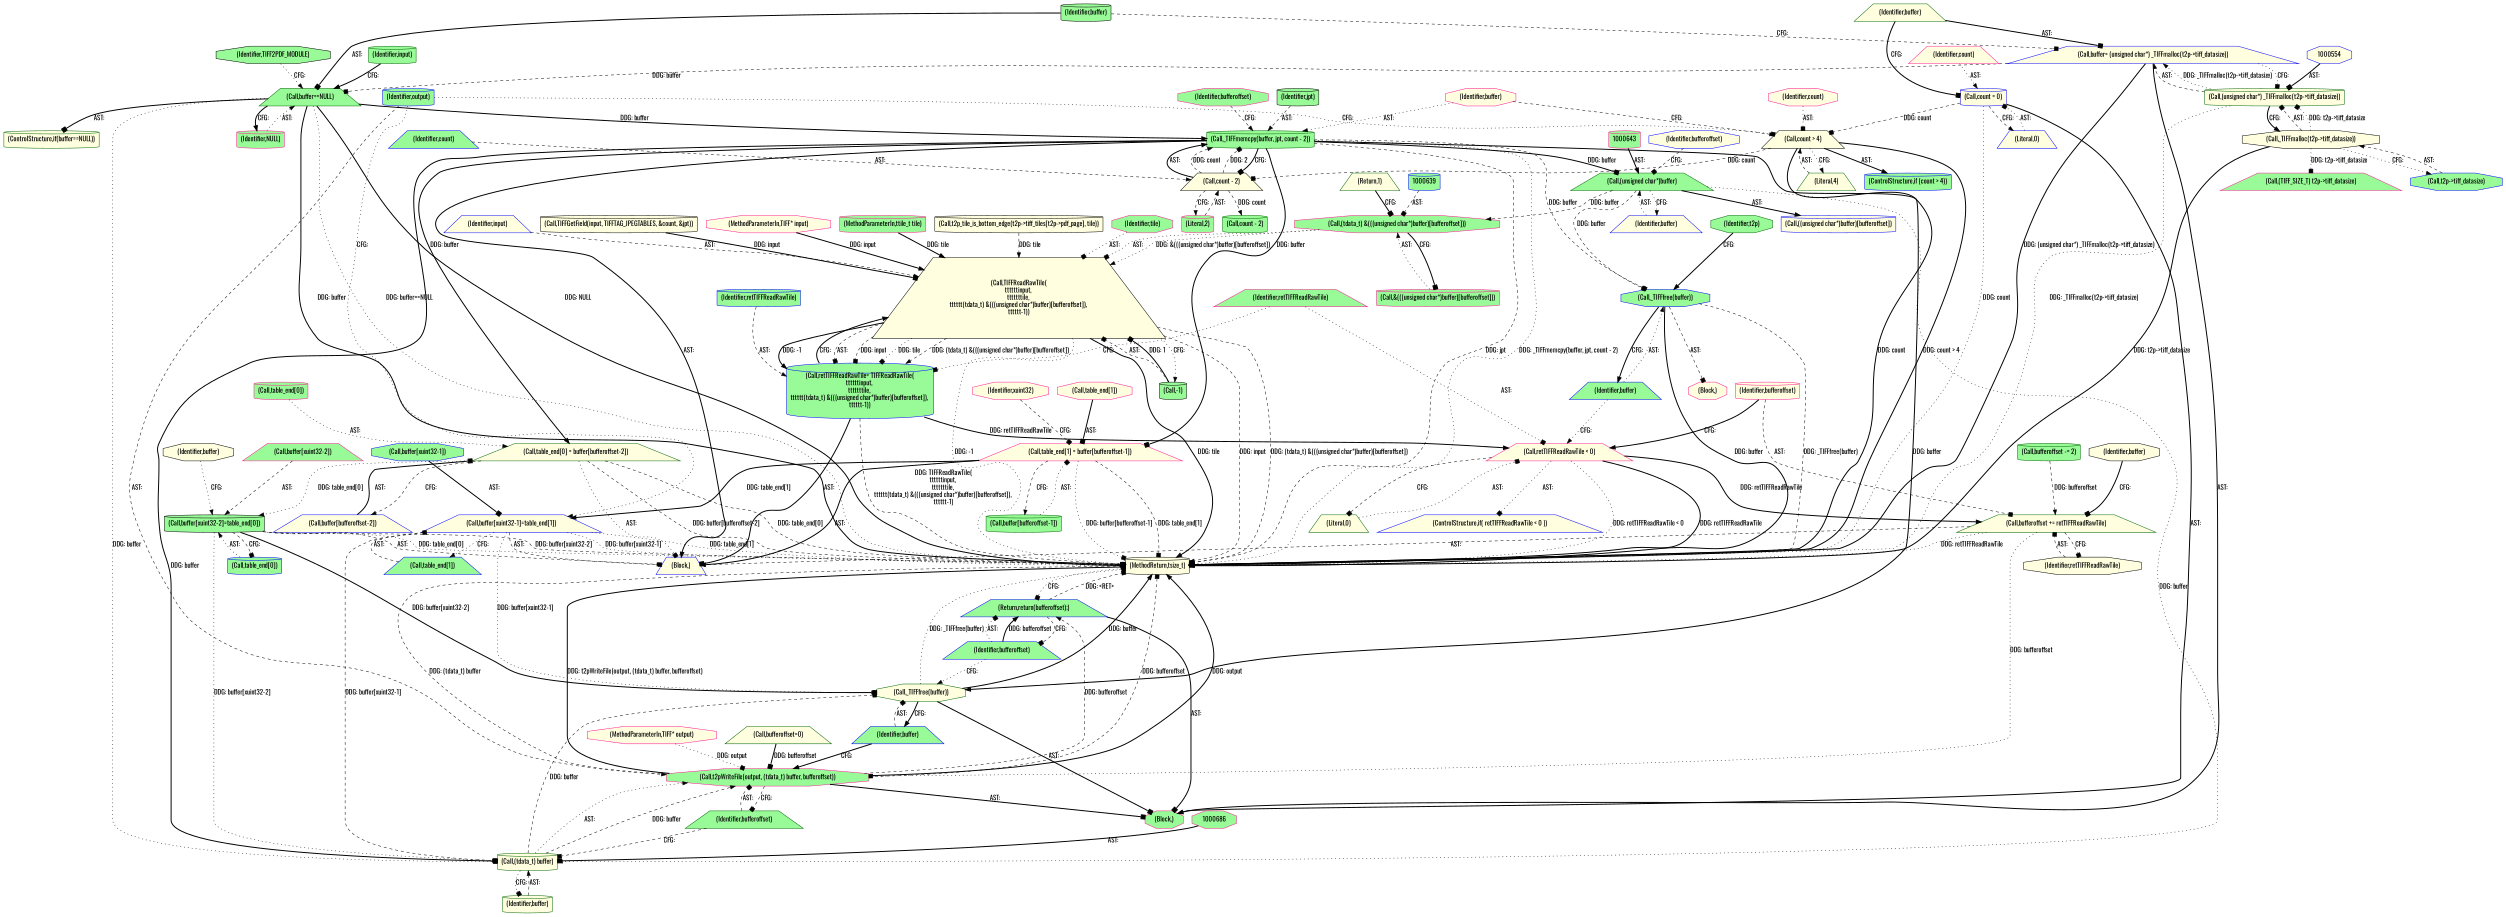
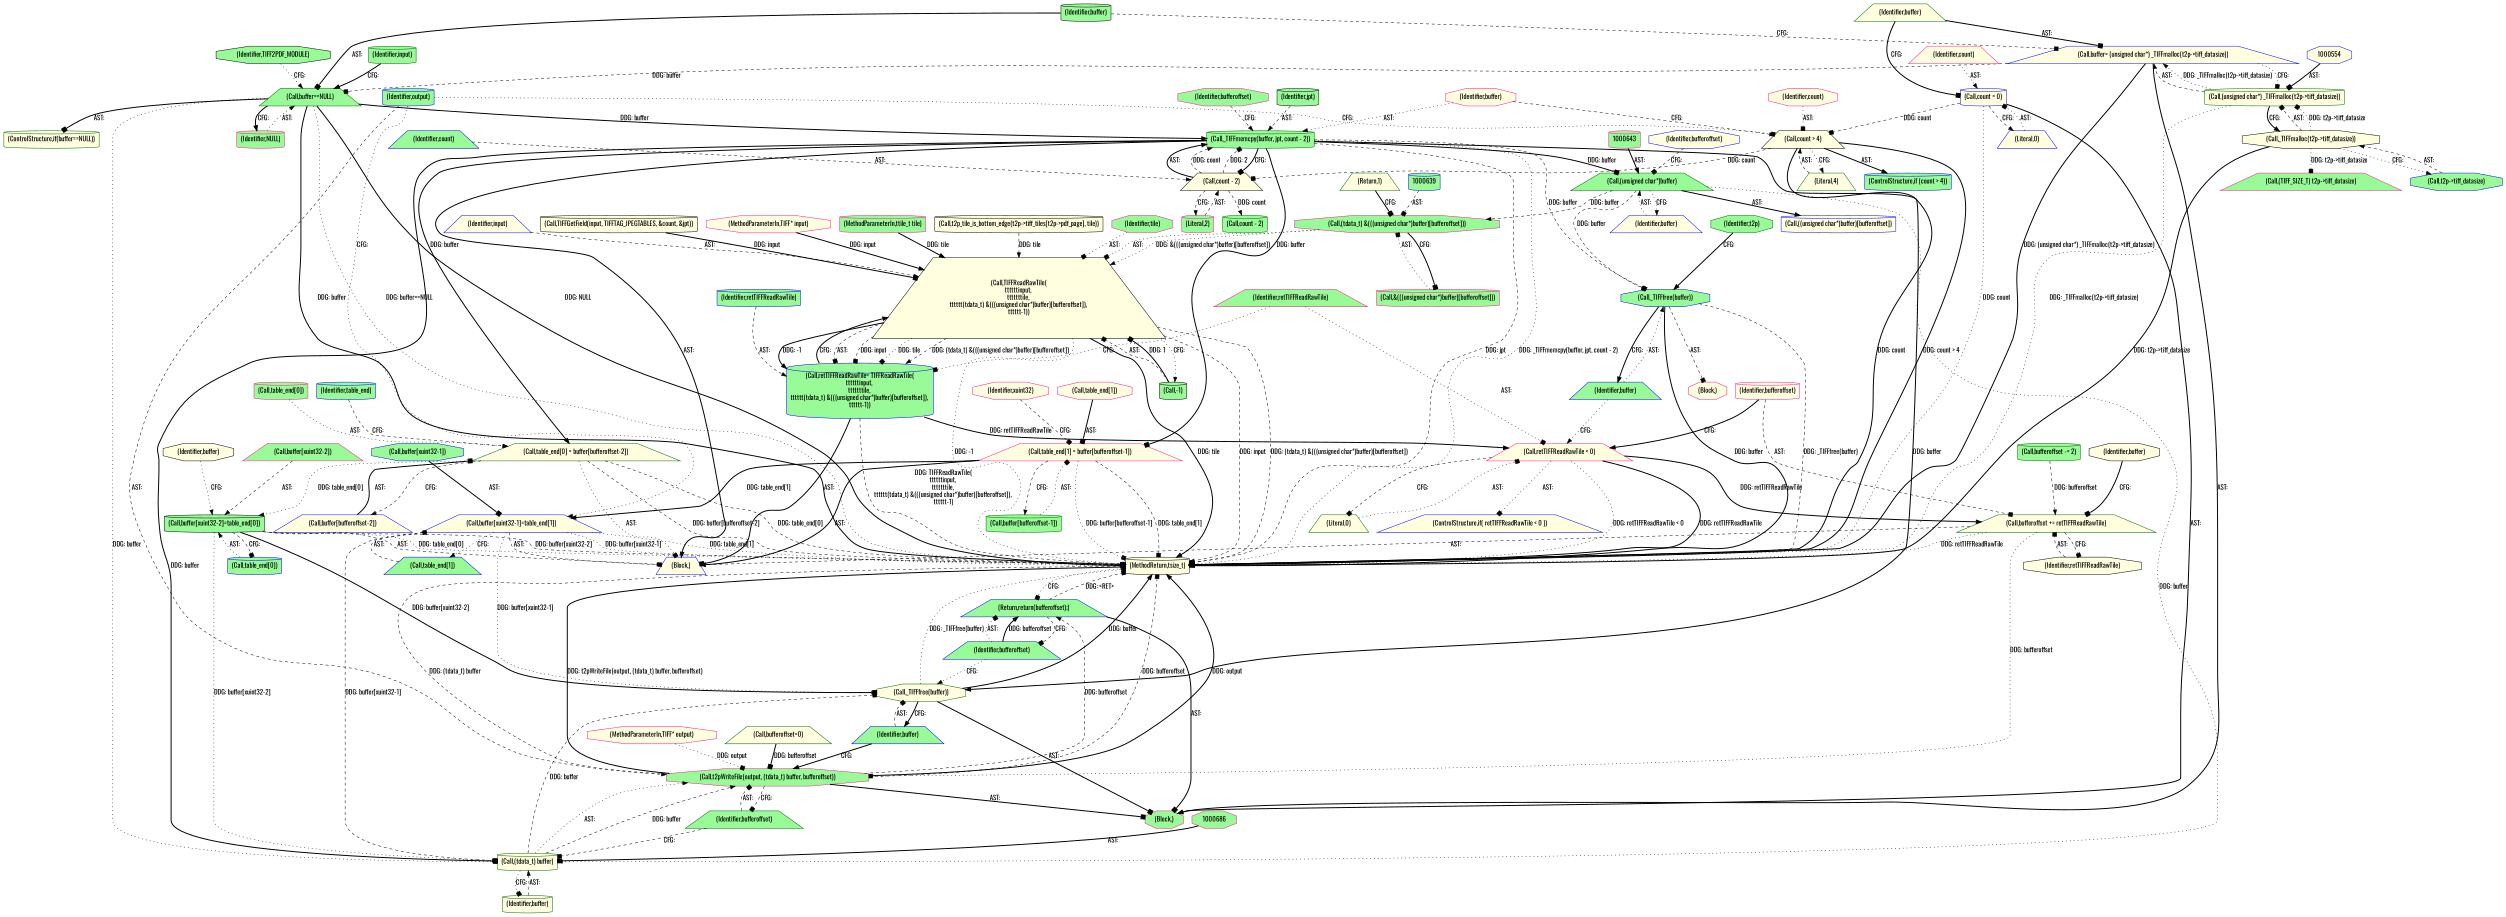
  digraph {
    fontname=Oswald
    node [color=blue fillcolor=palegreen fontname=Oswald shape=trapezium style=filled]
    edge [arrowhead=normal fontname=Oswald style=dashed]
    n1 [color=darkgreen label="(Call,_TIFFmemcpy(buffer, jpt, count - 2))" shape=cylinder]
    n2 [color=black fillcolor=lightyellow label="(Call,count - 2)"]
    n3 [color=darkgreen fillcolor=lightyellow label="(Call,table_end[0] = buffer[bufferoffset-2])"]
    n4 [color=darkgreen fillcolor=lightyellow label="(Call,(tdata_t) buffer)" shape=cylinder]
    n5 [color=darkgreen fillcolor=lightyellow label="(Call,_TIFFfree(buffer))" shape=octagon]
    n6 [color=deeppink fillcolor=lightyellow label="(Call,table_end[1] = buffer[bufferoffset-1])"]
    n7 [color=darkgreen label="(Call,(unsigned char*)buffer)"]
    n8 [label="(Call,_TIFFfree(buffer))" shape=octagon]
    n9 [color=black fillcolor=lightyellow label="(MethodReturn,tsize_t)" shape=cylinder]
    n10 [fillcolor=lightyellow label="(Block,)"]
    n11 [color=deeppink label="(Literal,2)" shape=cylinder]
    n12 [color=darkgreen label="(Call,count - 2)" shape=cylinder]
    n13 [color=black label="(Call,buffer[xuint32-2]=table_end[0])" shape=cylinder]
    n14 [fillcolor=lightyellow label="(Call,buffer[bufferoffset-2])"]
    n15 [color=deeppink label="(Call,t2pWriteFile(output, (tdata_t) buffer, bufferoffset))" shape=octagon]
    n16 [color=darkgreen fillcolor=lightyellow label="(Identifier,buffer)" shape=cylinder]
    n17 [color=deeppink label="(Block,)" shape=octagon]
    n18 [label="(Identifier,buffer)"]
    n19 [fillcolor=lightyellow label="(Call,buffer[xuint32-1]=table_end[1])"]
    n20 [color=darkgreen label="(Call,buffer[bufferoffset-1])" shape=cylinder]
    n21 [color=deeppink label="(Call,(tdata_t) &(((unsigned char*)buffer)[bufferoffset]))" shape=octagon]
    n22 [fillcolor=lightyellow label="(Call,((unsigned char*)buffer)[bufferoffset])" shape=cylinder]
    n23 [fillcolor=lightyellow label="(Identifier,buffer)"]
    n24 [label="(Identifier,buffer)"]
    n25 [color=deeppink fillcolor=lightyellow label="(Block,)" shape=octagon]
    n26 [label="(Return,return(bufferoffset);)"]
    n27 [color=darkgreen label="(Call,buffer==NULL)"]
    n28 [color=deeppink label="(Identifier,NULL)" shape=cylinder]
    n29 [color=darkgreen fillcolor=lightyellow label="(ControlStructure,if(buffer==NULL))" shape=cylinder]
    n30 [fillcolor=lightyellow label="(Call,buffer= (unsigned char*) _TIFFmalloc(t2p->tiff_datasize))"]
    n31 [color=darkgreen fillcolor=lightyellow label="(Call,(unsigned char*) _TIFFmalloc(t2p->tiff_datasize))" shape=cylinder]
    n32 [color=black fillcolor=lightyellow label="(Call,_TIFFmalloc(t2p->tiff_datasize))" shape=octagon]
    n33 [color=deeppink label="(Call,(TIFF_SIZE_T) t2p->tiff_datasize)"]
    n34 [label="(Call,t2p->tiff_datasize)" shape=octagon]
    n35 [color=black fillcolor=lightyellow label="(Call,count > 4)"]
    n36 [color=darkgreen fillcolor=lightyellow label="(Literal,4)"]
    n37 [label="(ControlStructure,if (count > 4))" shape=cylinder]
    n38 [fillcolor=lightyellow label="(Call,count = 0)" shape=cylinder]
    n39 [fillcolor=lightyellow label="(Literal,0)"]
    n40 [label="(Call,table_end[0])" shape=cylinder]
    n41 [color=darkgreen label="(Identifier,bufferoffset)"]
    n42 [label="(Identifier,bufferoffset)"]
    n43 [label="(Call,table_end[1])"]
    n44 [color=black fillcolor=lightyellow label="(Call,TIFFReadRawTile(\n\t\t\t\t\t\tinput, \n\t\t\t\t\t\ttile, \n\t\t\t\t\t\t(tdata_t) &(((unsigned char*)buffer)[bufferoffset]), \n\t\t\t\t\t\t-1))"]
    n45 [color=deeppink label="(Call,&(((unsigned char*)buffer)[bufferoffset]))" shape=cylinder]
    n46 [label="(Call,retTIFFReadRawTile= TIFFReadRawTile(\n\t\t\t\t\t\tinput, \n\t\t\t\t\t\ttile, \n\t\t\t\t\t\t(tdata_t) &(((unsigned char*)buffer)[bufferoffset]), \n\t\t\t\t\t\t-1))" shape=cylinder]
    n47 [color=black label="(Call,-1)" shape=cylinder]
    n48 [color=deeppink fillcolor=lightyellow label="(Call,retTIFFReadRawTile < 0)"]
    n49 [color=darkgreen fillcolor=lightyellow label="(Call,bufferoffset += retTIFFReadRawTile)"]
    n50 [fillcolor=lightyellow label="(ControlStructure,if( retTIFFReadRawTile < 0 ))"]
    n51 [color=darkgreen fillcolor=lightyellow label="(Literal,0)"]
    n52 [color=black fillcolor=lightyellow label="(Identifier,retTIFFReadRawTile)" shape=octagon]
    n53 [color=deeppink label="(Identifier,tile)" shape=octagon]
    n54 [color=black label="(Identifier,TIFF2PDF_MODULE)" shape=octagon]
    n55 [color=black fillcolor=lightyellow label="(Identifier,buffer)" shape=octagon]
    n56 [fillcolor=lightyellow label="(Identifier,input)"]
    n57 [color=deeppink fillcolor=lightyellow label="(MethodParameterIn,TIFF* output)" shape=octagon]
    n58 [color=black fillcolor=lightyellow label="(Identifier,buffer)" shape=octagon]
    n59 [color=deeppink fillcolor=lightyellow label="(Identifier,buffer)" shape=octagon]
    n60 [color=darkgreen label="(Identifier,t2p)" shape=octagon]
    n61 [label="(Identifier,retTIFFReadRawTile)" shape=cylinder]
    n62 [color=black label="(Identifier,buffer)" shape=cylinder]
    n63 [color=deeppink label="(Identifier,bufferoffset)" shape=octagon]
    n64 [color=darkgreen label="(Call,bufferoffset -= 2)" shape=cylinder]
    n65 [label="(Identifier,output)" shape=cylinder]
    n66 [color=deeppink fillcolor=lightyellow label="(Identifier,bufferoffset)" shape=cylinder]
    n67 [color=darkgreen fillcolor=lightyellow label="(Return,1)"]
    n68 [color=deeppink fillcolor=lightyellow label="(Identifier,count)" shape=octagon]
    n69 [color=black label="(Identifier,jpt)" shape=cylinder]
    n70 [color=darkgreen label="(Identifier,input)" shape=cylinder]
    n71 [label="(Identifier,count)"]
    n72 [fillcolor=lightyellow label="(Identifier,bufferoffset)" shape=octagon]
    n73 [color=black fillcolor=lightyellow label="(Call,TIFFGetField(input, TIFFTAG_JPEGTABLES, &count, &jpt))" shape=cylinder]
    n74 [color=deeppink fillcolor=lightyellow label="(Identifier,xuint32)" shape=octagon]
    n75 [color=deeppink fillcolor=lightyellow label="(MethodParameterIn,TIFF* input)" shape=octagon]
    n76 [label="(Call,buffer[xuint32-1])" shape=octagon]
    n77 [color=deeppink label="(Identifier,retTIFFReadRawTile)"]
+   n78 [label="(Identifier,table_end)" shape=cylinder]
    n79 [color=deeppink label="(MethodParameterIn,ttile_t tile)" shape=cylinder]
    n80 [color=deeppink label="(Call,table_end[0])" shape=cylinder]
    n81 [color=deeppink fillcolor=lightyellow label="(Identifier,count)"]
    n82 [color=darkgreen fillcolor=lightyellow label="(Identifier,buffer)"]
    n83 [color=deeppink fillcolor=lightyellow label="(Call,table_end[1])" shape=octagon]
    n84 [color=deeppink label="(Call,buffer[xuint32-2])"]
    n85 [color=black fillcolor=lightyellow label="(Call,t2p_tile_is_bottom_edge(t2p->tiff_tiles[t2p->pdf_page], tile))" shape=cylinder]
    n86 [color=darkgreen fillcolor=lightyellow label="(Call,bufferoffset=0)"]
    1000554 [fillcolor=lightyellow shape=octagon]
    1000686 [color=deeppink shape=octagon]
    1000643 [color=deeppink shape=cylinder]
    1000639 [shape=cylinder]
    n1 -> n2 [arrowhead=box label="CFG: " style=bold]
    n1 -> n3 [label="DDG: buffer" style=bold]
    n1 -> n4 [arrowhead=box label="DDG: buffer" style=bold]
    n1 -> n5 [label="DDG: buffer" style=bold]
    n1 -> n6 [arrowhead=box label="DDG: buffer" style=bold]
    n1 -> n7 [arrowhead=box label="DDG: buffer" style=bold]
    n1 -> n8 [arrowhead=box label="DDG: buffer"]
    n1 -> n9 [label="DDG: _TIFFmemcpy(buffer, jpt, count - 2)" style=dotted]
    n1 -> n9 [arrowhead=box label="DDG: jpt"]
    n1 -> n10 [label="AST: " style=bold]
    n2 -> n1 [label="AST: " style=bold]
    n2 -> n1 [label="DDG: count"]
    n2 -> n1 [arrowhead=box label="DDG: 2"]
    n2 -> n11 [label="CFG: "]
    n2 -> n12 [label="DDG: count"]
    n3 -> n9 [label="DDG: buffer[bufferoffset-2]"]
    n3 -> n9 [label="DDG: table_end[0]"]
    n3 -> n10 [arrowhead=box label="AST: " style=dotted]
    n3 -> n13 [label="DDG: table_end[0]" style=dotted]
    n3 -> n14 [label="CFG: "]
    n4 -> n5 [arrowhead=box label="DDG: buffer"]
    n4 -> n15 [label="AST: " style=dotted]
    n4 -> n15 [label="DDG: buffer"]
    n4 -> n16 [arrowhead=box label="CFG: " style=dotted]
    n5 -> n9 [arrowhead=box label="DDG: _TIFFfree(buffer)" style=dotted]
    n5 -> n9 [label="DDG: buffer" style=bold]
    n5 -> n17 [arrowhead=box label="AST: " style=bold]
    n5 -> n18 [label="CFG: " style=bold]
    n6 -> n9 [arrowhead=box label="DDG: buffer[bufferoffset-1]" style=dotted]
    n6 -> n9 [arrowhead=box label="DDG: table_end[1]"]
    n6 -> n10 [label="AST: " style=bold]
    n6 -> n19 [label="DDG: table_end[1]" style=bold]
    n6 -> n20 [label="CFG: "]
    n7 -> n4 [label="DDG: buffer" style=dotted]
    n7 -> n8 [arrowhead=box label="DDG: buffer"]
    n7 -> n21 [label="DDG: buffer"]
    n7 -> n22 [label="AST: " style=bold]
    n7 -> n23 [label="CFG: " style=dotted]
    n8 -> n9 [arrowhead=box label="DDG: _TIFFfree(buffer)"]
    n8 -> n9 [label="DDG: buffer" style=bold]
    n8 -> n24 [label="CFG: " style=bold]
    n8 -> n25 [arrowhead=box label="AST: "]
    n9 -> n26 [arrowhead=box label="CFG: " style=dotted]
    n11 -> n2 [label="AST: "]
    n13 -> n4 [arrowhead=box label="DDG: buffer[xuint32-2]" style=dotted]
    n13 -> n5 [arrowhead=box label="DDG: buffer[xuint32-2]" style=bold]
    n13 -> n9 [label="DDG: table_end[0]" style=dotted]
    n13 -> n9 [label="DDG: buffer[xuint32-2]"]
    n13 -> n10 [label="AST: "]
    n13 -> n40 [arrowhead=box label="CFG: "]
    n14 -> n3 [arrowhead=box label="AST: " style=bold]
    n15 -> n9 [label="DDG: output" style=bold]
    n15 -> n9 [label="DDG: (tdata_t) buffer"]
    n15 -> n9 [arrowhead=box label="DDG: t2pWriteFile(output, (tdata_t) buffer, bufferoffset)" style=bold]
    n15 -> n9 [arrowhead=box label="DDG: bufferoffset"]
    n15 -> n17 [arrowhead=box label="AST: " style=bold]
    n15 -> n26 [label="DDG: bufferoffset"]
    n15 -> n41 [arrowhead=box label="CFG: "]
    n16 -> n4 [label="AST: "]
    n18 -> n5 [arrowhead=box label="AST: "]
    n18 -> n15 [label="CFG: " style=bold]
    n19 -> n4 [label="DDG: buffer[xuint32-1]"]
    n19 -> n5 [label="DDG: buffer[xuint32-1]" style=dotted]
    n19 -> n9 [label="DDG: table_end[1]" style=dotted]
    n19 -> n9 [arrowhead=box label="DDG: buffer[xuint32-1]" style=dotted]
    n19 -> n10 [arrowhead=box label="AST: "]
    n19 -> n43 [label="CFG: " style=dotted]
    n20 -> n6 [arrowhead=box label="AST: " style=dotted]
    n21 -> n44 [arrowhead=box label="AST: " style=dotted]
    n21 -> n44 [label="DDG: &(((unsigned char*)buffer)[bufferoffset])" style=dotted]
    n21 -> n45 [arrowhead=box label="CFG: " style=bold]
    n23 -> n7 [label="AST: " style=dotted]
    n24 -> n8 [label="AST: " style=dotted]
    n24 -> n48 [label="CFG: " style=dotted]
    n26 -> n9 [arrowhead=box label="DDG: <RET>"]
    n26 -> n17 [arrowhead=box label="AST: " style=bold]
    n26 -> n42 [arrowhead=box label="CFG: "]
    n27 -> n1 [label="DDG: buffer" style=bold]
    n27 -> n4 [arrowhead=box label="DDG: buffer" style=dotted]
    n27 -> n9 [arrowhead=box label="DDG: buffer==NULL" style=dotted]
    n27 -> n9 [arrowhead=box label="DDG: NULL" style=bold]
    n27 -> n9 [label="DDG: buffer" style=bold]
    n27 -> n28 [label="CFG: " style=bold]
    n27 -> n29 [arrowhead=box label="AST: " style=bold]
    n28 -> n27 [label="AST: " style=dotted]
    n30 -> n9 [label="DDG: (unsigned char*) _TIFFmalloc(t2p->tiff_datasize)" style=bold]
    n30 -> n17 [label="AST: " style=bold]
    n30 -> n27 [arrowhead=box label="DDG: buffer"]
    n30 -> n31 [arrowhead=box label="CFG: " style=dotted]
    n31 -> n9 [arrowhead=box label="DDG: _TIFFmalloc(t2p->tiff_datasize)" style=dotted]
    n31 -> n30 [label="AST: "]
    n31 -> n30 [label="DDG: _TIFFmalloc(t2p->tiff_datasize)" style=dotted]
    n31 -> n32 [label="CFG: " style=bold]
    n32 -> n9 [label="DDG: t2p->tiff_datasize" style=bold]
    n32 -> n31 [arrowhead=box label="AST: "]
    n32 -> n31 [arrowhead=box label="DDG: t2p->tiff_datasize" style=dotted]
    n32 -> n33 [arrowhead=box label="DDG: t2p->tiff_datasize" style=dotted]
    n32 -> n34 [label="CFG: " style=dotted]
    n34 -> n32 [label="AST: "]
    n35 -> n2 [arrowhead=box label="DDG: count"]
    n35 -> n9 [arrowhead=box label="DDG: count" style=bold]
    n35 -> n9 [label="DDG: count > 4" style=bold]
    n35 -> n36 [label="CFG: " style=dotted]
    n35 -> n37 [label="AST: " style=bold]
    n36 -> n35 [label="AST: "]
    n38 -> n9 [arrowhead=box label="DDG: count" style=dotted]
    n38 -> n17 [label="AST: " style=bold]
    n38 -> n35 [arrowhead=box label="DDG: count"]
    n38 -> n39 [label="CFG: "]
    n39 -> n38 [arrowhead=box label="AST: " style=dotted]
    n40 -> n13 [label="AST: " style=dotted]
    n41 -> n4 [arrowhead=box label="CFG: "]
    n41 -> n15 [arrowhead=box label="AST: "]
    n42 -> n5 [label="CFG: " style=dotted]
    n42 -> n26 [arrowhead=box label="AST: " style=dotted]
    n42 -> n26 [label="DDG: bufferoffset" style=bold]
    n43 -> n19 [arrowhead=box label="AST: "]
    n44 -> n9 [label="DDG: (tdata_t) &(((unsigned char*)buffer)[bufferoffset])"]
    n44 -> n9 [label="DDG: -1" style=dotted]
    n44 -> n9 [label="DDG: tile" style=bold]
    n44 -> n9 [label="DDG: input"]
    n44 -> n46 [arrowhead=box label="AST: "]
    n44 -> n46 [arrowhead=box label="DDG: input"]
    n44 -> n46 [arrowhead=box label="DDG: tile" style=dotted]
    n44 -> n46 [label="DDG: (tdata_t) &(((unsigned char*)buffer)[bufferoffset])"]
    n44 -> n46 [label="DDG: -1" style=bold]
    n44 -> n47 [label="CFG: " style=dotted]
-   n45 -> n21 [label="AST: " style=dotted]
+   n45 -> n21 [arrowhead=box label="AST: " style=dotted]
    n46 -> n9 [arrowhead=box label="DDG: TIFFReadRawTile(\n\t\t\t\t\t\tinput, \n\t\t\t\t\t\ttile, \n\t\t\t\t\t\t(tdata_t) &(((unsigned char*)buffer)[bufferoffset]), \n\t\t\t\t\t\t-1)"]
    n46 -> n10 [arrowhead=box label="AST: " style=bold]
    n46 -> n44 [label="CFG: " style=bold]
    n46 -> n48 [label="DDG: retTIFFReadRawTile" style=bold]
    n47 -> n44 [arrowhead=box label="AST: "]
    n47 -> n44 [arrowhead=box label="DDG: 1" style=bold]
    n48 -> n9 [label="DDG: retTIFFReadRawTile" style=bold]
    n48 -> n9 [arrowhead=box label="DDG: retTIFFReadRawTile < 0" style=dotted]
    n48 -> n49 [label="DDG: retTIFFReadRawTile" style=bold]
    n48 -> n50 [arrowhead=box label="AST: " style=dotted]
    n48 -> n51 [arrowhead=box label="CFG: "]
    n49 -> n9 [label="DDG: retTIFFReadRawTile" style=dotted]
    n49 -> n10 [label="AST: "]
    n49 -> n15 [arrowhead=box label="DDG: bufferoffset" style=dotted]
    n49 -> n52 [arrowhead=box label="CFG: "]
    n51 -> n48 [arrowhead=box label="AST: " style=dotted]
    n52 -> n49 [arrowhead=box label="AST: "]
    n53 -> n44 [arrowhead=box label="AST: " style=dotted]
    n54 -> n27 [label="CFG: " style=dotted]
    n55 -> n49 [arrowhead=box label="CFG: " style=bold]
    n56 -> n44 [label="AST: "]
    n57 -> n15 [arrowhead=box label="DDG: output" style=dotted]
    n58 -> n13 [label="CFG: " style=dotted]
    n59 -> n1 [label="AST: " style=dotted]
    n59 -> n35 [label="CFG: "]
    n60 -> n8 [label="CFG: " style=bold]
    n61 -> n46 [label="AST: "]
    n62 -> n27 [arrowhead=box label="AST: " style=bold]
    n62 -> n30 [arrowhead=box label="CFG: "]
    n63 -> n1 [label="CFG: "]
    n64 -> n49 [label="DDG: bufferoffset"]
    n65 -> n15 [label="AST: "]
    n65 -> n19 [label="CFG: " style=dotted]
    n65 -> n35 [arrowhead=box label="CFG: " style=dotted]
    n66 -> n48 [label="CFG: " style=bold]
    n66 -> n49 [arrowhead=box label="AST: "]
    n67 -> n21 [arrowhead=box label="CFG: " style=bold]
    n68 -> n35 [arrowhead=box label="AST: " style=dotted]
    n69 -> n1 [label="AST: "]
    n70 -> n27 [label="CFG: " style=bold]
    n71 -> n2 [label="AST: "]
    n72 -> n7 [arrowhead=box label="CFG: "]
    n73 -> n44 [arrowhead=box label="DDG: input" style=bold]
    n74 -> n6 [arrowhead=box label="CFG: "]
    n75 -> n44 [label="DDG: input" style=bold]
    n76 -> n19 [arrowhead=box label="AST: " style=bold]
    n77 -> n46 [arrowhead=box label="CFG: " style=dotted]
    n77 -> n48 [arrowhead=box label="AST: " style=dotted]
+   n78 -> n3 [label="CFG: "]
    n79 -> n44 [label="DDG: tile" style=bold]
    n80 -> n3 [label="AST: " style=dotted]
    n81 -> n38 [label="AST: " style=dotted]
    n82 -> n30 [arrowhead=box label="AST: " style=bold]
    n82 -> n38 [arrowhead=box label="CFG: " style=bold]
    n83 -> n6 [arrowhead=box label="AST: " style=bold]
    n84 -> n13 [label="AST: "]
    n85 -> n44 [label="DDG: tile"]
    n86 -> n15 [arrowhead=box label="DDG: bufferoffset" style=bold]
    1000554 -> n31 [arrowhead=box label="AST: " style=bold]
    1000686 -> n4 [arrowhead=box label="AST: " style=bold]
    1000643 -> n7 [label="AST: " style=bold]
    1000639 -> n21 [arrowhead=box label="AST: "]
  }
